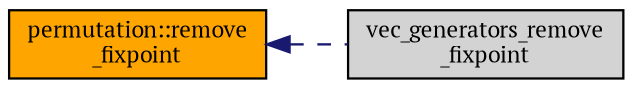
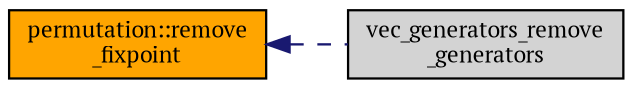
  digraph {
    rankdir=LR
    fontname="PT Serif"
    node [color=black fontname="PT Serif" fontsize=10 shape=record style=filled]
    n1 [fillcolor=orange fontcolor=black height=0.2 label="permutation::remove\l_fixpoint" width=0.4]
-   n2 [fillcolor=lightgrey height=0.2 label="vec_generators_remove\l_fixpoint" width=0.4]
+   n2 [fillcolor=lightgrey height=0.2 label="vec_generators_remove\l_generators" width=0.4]
    n1 -> n2 [color=midnightblue dir=back fontname="PT Serif" fontsize=10 labelfontname=Helvetica labelfontsize=10 style=dashed]
  }
